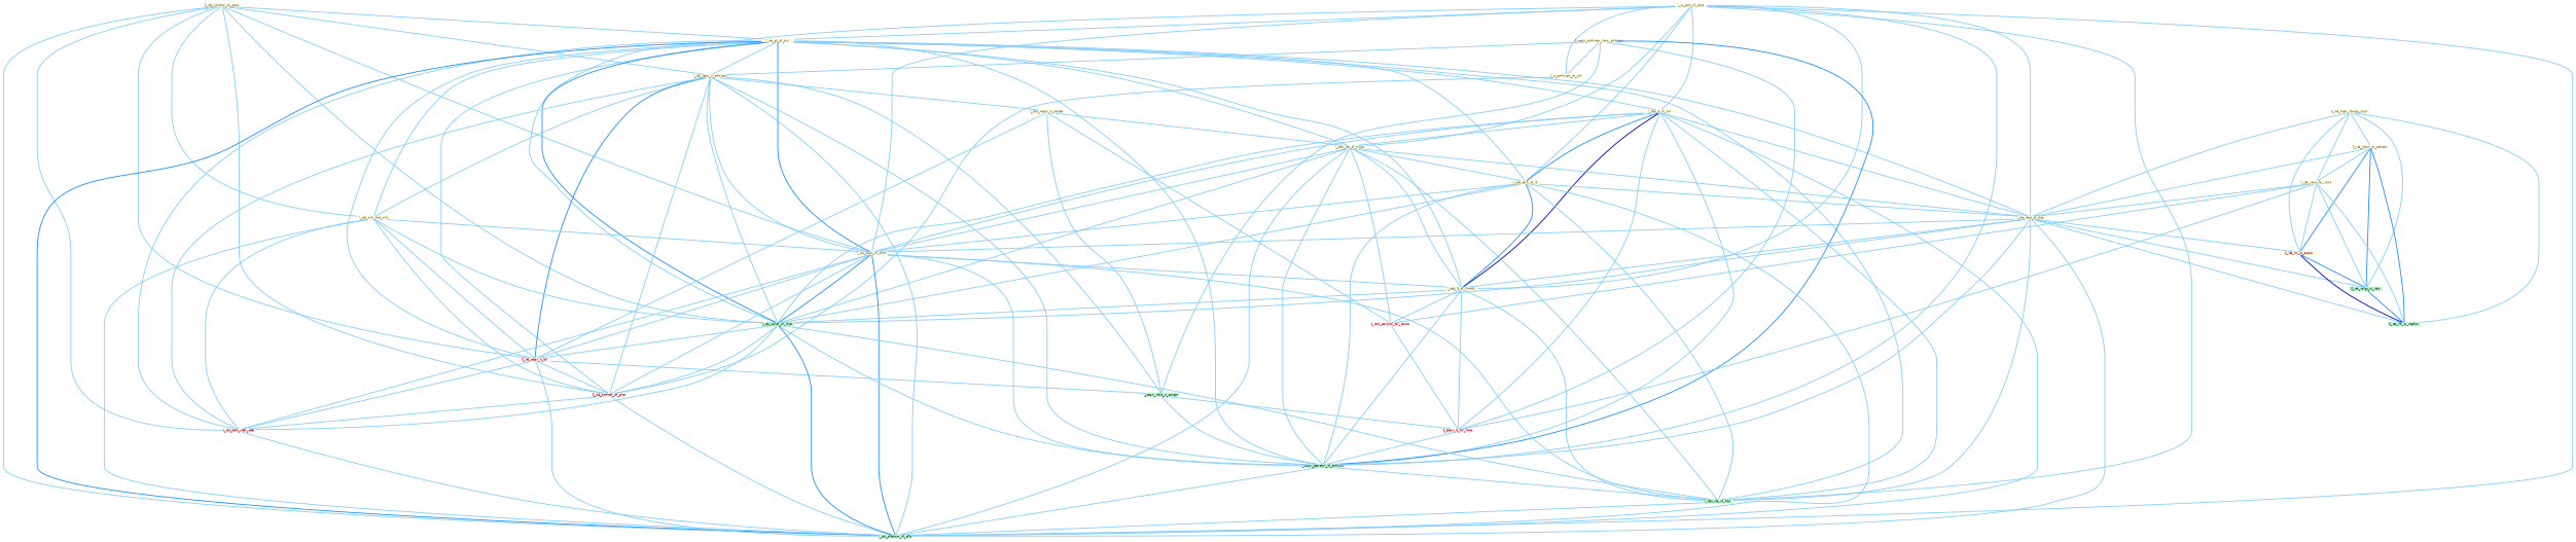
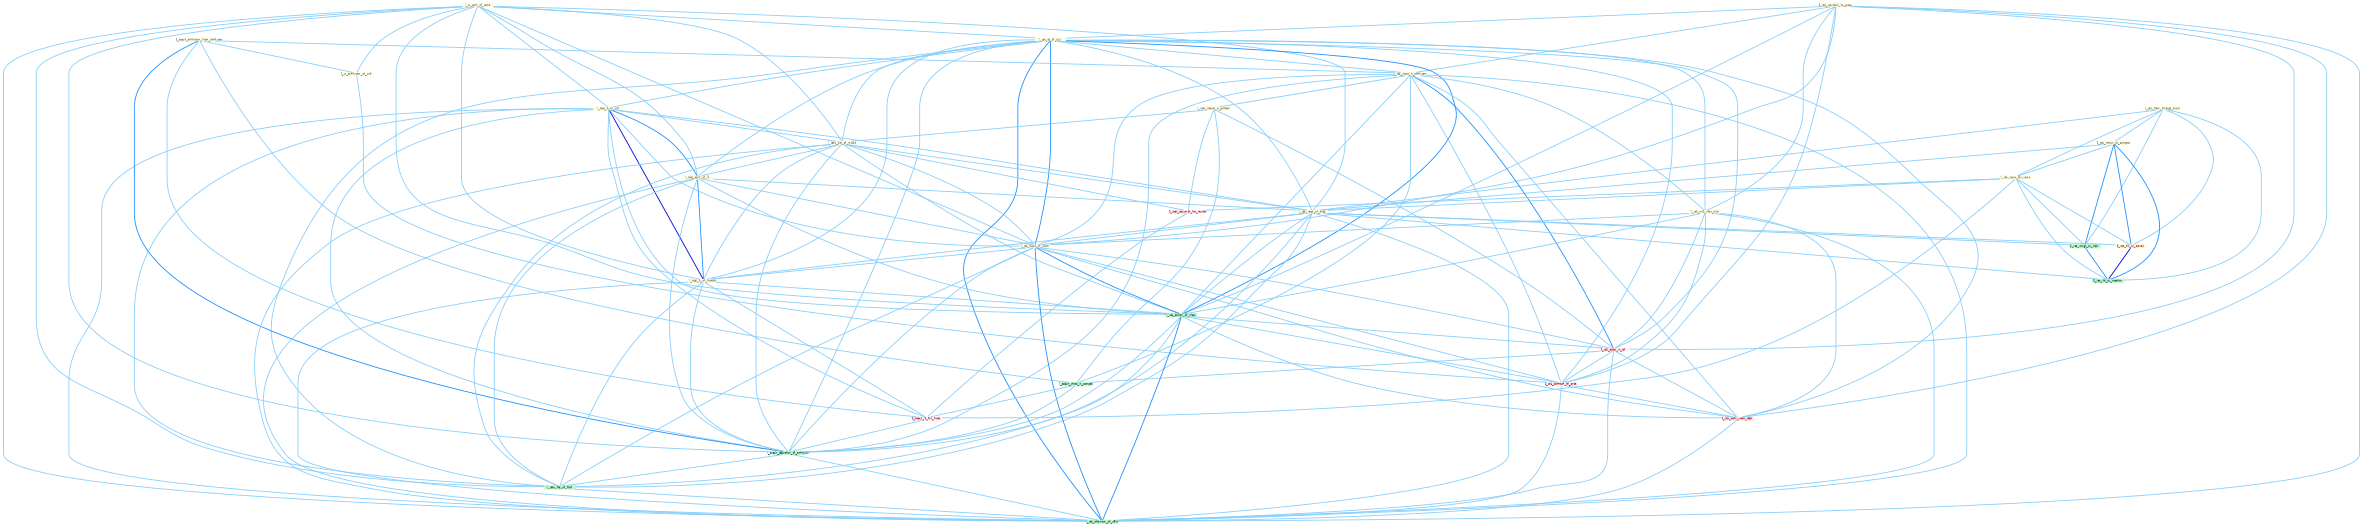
  graph {
    fontname="Patrick Hand"
    node [color="#ffffe0" fixedsize=true fontcolor="#8b7d6b" fontname="Patrick Hand" fontsize=4 shape=polygon style=filled]
    edge [color="#87cefa" fontname="Patrick Hand" w=1]
    "1_us_part_of_name " [height=.06 width=.5]
    "0_see_them_through_disast " [height=.06 width=.5]
    "0_sell_subsidiari_to_group " [height=.06 width=.5]
    "0_see_return_as_compens " [height=.06 width=.5]
    "1_sell_all_of_busi " [height=.06 width=.5]
    "1_hold_%_of_unit " [height=.06 width=.5]
    "0_acquir_entitynam_from_entitynam " [height=.06 width=.5]
    n8 [height=.06 label="0_us_entitynam_at_unit" width=.5]
    "1_sell_share_in_entitynam " [height=.06 width=.5]
    "1_seek_reduct_in_protect " [height=.06 width=.5]
    "1_see_sourc_for_some " [height=.06 width=.5]
    "1_seek_line_of_million " [height=.06 width=.5]
    "1_hold_posit_of_% " [height=.06 width=.5]
    "1_sell_milk_than_milk " [height=.06 width=.5]
    "1_see_veloc_of_drop " [height=.06 width=.5]
    "1_sell_billion_of_asset " [height=.06 width=.5]
    "0_see_thi_as_exercis " [fontcolor="#b22222" height=.06 width=.5]
    "1_hold_%_of_franchis " [height=.06 width=.5]
    "0_seek_classmat_for_reunion " [color="#fff0f5" fontcolor="#b22222" height=.06 width=.5]
    "0_sell_dollar_in_lot " [color="#fff0f5" fontcolor="#b22222" height=.06 width=.5]
    "0_acquir_%_for_franc " [color="#fff0f5" fontcolor="#b22222" height=.06 width=.5]
    "0_sell_contract_at_price " [color="#fff0f5" fontcolor="#b22222" height=.06 width=.5]
    "0_sell_cloth_under_label " [color="#fff0f5" fontcolor="#b22222" height=.06 width=.5]
    "1_sell_basket_of_stock " [color="#BDFCC9" fontcolor="#2f4f4f" height=.06 width=.5]
    "1_acquir_laboratori_of_entitynam " [color="#BDFCC9" fontcolor="#2f4f4f" height=.06 width=.5]
    "1_seen_the_of_that " [color="#BDFCC9" fontcolor="#2f4f4f" height=.06 width=.5]
    "1_sell_othernum_of_offic " [color="#BDFCC9" fontcolor="#2f4f4f" height=.06 width=.5]
    "0_see_resign_as_indic " [color="#BDFCC9" fontcolor="#2f4f4f" height=.06 width=.5]
    "0_see_thi_as_reaction " [color="#BDFCC9" fontcolor="#2f4f4f" height=.06 width=.5]
    "1_acquir_stake_in_compani " [color="#BDFCC9" fontcolor="#2f4f4f" height=.06 width=.5]
    subgraph sub_1 {
      "1_us_part_of_name "
      "0_see_them_through_disast "
      "0_sell_subsidiari_to_group "
      "0_see_return_as_compens "
      "1_sell_all_of_busi "
      "1_hold_%_of_unit "
      "0_acquir_entitynam_from_entitynam "
      n8
      "1_sell_share_in_entitynam "
      "1_seek_reduct_in_protect "
      "1_see_sourc_for_some "
      "1_seek_line_of_million "
      "1_hold_posit_of_% "
      "1_sell_milk_than_milk "
      "1_see_veloc_of_drop "
      "1_sell_billion_of_asset "
      "0_see_thi_as_exercis "
      "1_hold_%_of_franchis "
    }
    subgraph sub_2 {
      "0_seek_classmat_for_reunion "
      "0_sell_dollar_in_lot "
      "0_acquir_%_for_franc "
      "0_sell_contract_at_price "
      "0_sell_cloth_under_label "
    }
    "1_us_part_of_name " -- "1_sell_all_of_busi "
    "1_us_part_of_name " -- "1_hold_%_of_unit "
    "1_us_part_of_name " -- n8
    "1_us_part_of_name " -- "1_seek_line_of_million "
    "1_us_part_of_name " -- "1_hold_posit_of_% "
    "1_us_part_of_name " -- "1_see_veloc_of_drop "
    "1_us_part_of_name " -- "1_sell_billion_of_asset "
    "1_us_part_of_name " -- "1_hold_%_of_franchis "
    "1_us_part_of_name " -- "1_sell_basket_of_stock "
    "1_us_part_of_name " -- "1_acquir_laboratori_of_entitynam "
    "1_us_part_of_name " -- "1_seen_the_of_that "
    "1_us_part_of_name " -- "1_sell_othernum_of_offic "
    "0_see_them_through_disast " -- "0_see_return_as_compens "
    "0_see_them_through_disast " -- "1_see_sourc_for_some "
    "0_see_them_through_disast " -- "1_see_veloc_of_drop "
    "0_see_them_through_disast " -- "0_see_thi_as_exercis "
    "0_see_them_through_disast " -- "0_see_resign_as_indic "
    "0_see_them_through_disast " -- "0_see_thi_as_reaction "
    "0_sell_subsidiari_to_group " -- "1_sell_all_of_busi "
    "0_sell_subsidiari_to_group " -- "1_sell_share_in_entitynam "
    "0_sell_subsidiari_to_group " -- "1_sell_milk_than_milk "
    "0_sell_subsidiari_to_group " -- "1_sell_billion_of_asset "
    "0_sell_subsidiari_to_group " -- "0_sell_dollar_in_lot "
    "0_sell_subsidiari_to_group " -- "0_sell_contract_at_price "
    "0_sell_subsidiari_to_group " -- "0_sell_cloth_under_label "
    "0_sell_subsidiari_to_group " -- "1_sell_basket_of_stock "
    "0_sell_subsidiari_to_group " -- "1_sell_othernum_of_offic "
    "0_see_return_as_compens " -- "1_see_sourc_for_some "
    "0_see_return_as_compens " -- "1_see_veloc_of_drop "
    "0_see_return_as_compens " -- "0_see_thi_as_exercis " [color="#1e90ff" w=2]
    "0_see_return_as_compens " -- "0_see_resign_as_indic " [color="#1e90ff" w=2]
    "0_see_return_as_compens " -- "0_see_thi_as_reaction " [color="#1e90ff" w=2]
    "1_sell_all_of_busi " -- "1_hold_%_of_unit "
    "1_sell_all_of_busi " -- "1_sell_share_in_entitynam "
    "1_sell_all_of_busi " -- "1_seek_line_of_million "
    "1_sell_all_of_busi " -- "1_hold_posit_of_% "
    "1_sell_all_of_busi " -- "1_sell_milk_than_milk "
    "1_sell_all_of_busi " -- "1_see_veloc_of_drop "
    "1_sell_all_of_busi " -- "1_sell_billion_of_asset " [color="#1e90ff" w=2]
    "1_sell_all_of_busi " -- "1_hold_%_of_franchis "
    "1_sell_all_of_busi " -- "0_sell_dollar_in_lot "
    "1_sell_all_of_busi " -- "0_sell_contract_at_price "
    "1_sell_all_of_busi " -- "0_sell_cloth_under_label "
    "1_sell_all_of_busi " -- "1_sell_basket_of_stock " [color="#1e90ff" w=2]
    "1_sell_all_of_busi " -- "1_acquir_laboratori_of_entitynam "
    "1_sell_all_of_busi " -- "1_seen_the_of_that "
    "1_sell_all_of_busi " -- "1_sell_othernum_of_offic " [color="#1e90ff" w=2]
    "1_hold_%_of_unit " -- "1_seek_line_of_million "
    "1_hold_%_of_unit " -- "1_hold_posit_of_% " [color="#1e90ff" w=2]
    "1_hold_%_of_unit " -- "1_see_veloc_of_drop "
    "1_hold_%_of_unit " -- "1_sell_billion_of_asset "
    "1_hold_%_of_unit " -- "1_hold_%_of_franchis " [color="#0000cd" w=3]
    "1_hold_%_of_unit " -- "0_acquir_%_for_franc "
    "1_hold_%_of_unit " -- "1_sell_basket_of_stock "
    "1_hold_%_of_unit " -- "1_acquir_laboratori_of_entitynam "
    "1_hold_%_of_unit " -- "1_seen_the_of_that "
    "1_hold_%_of_unit " -- "1_sell_othernum_of_offic "
    "0_acquir_entitynam_from_entitynam " -- n8
    "0_acquir_entitynam_from_entitynam " -- "1_sell_share_in_entitynam "
    "0_acquir_entitynam_from_entitynam " -- "0_acquir_%_for_franc "
    "0_acquir_entitynam_from_entitynam " -- "1_acquir_laboratori_of_entitynam " [color="#1e90ff" w=2]
    "0_acquir_entitynam_from_entitynam " -- "1_acquir_stake_in_compani "
    n8 -- "0_sell_contract_at_price "
    "1_sell_share_in_entitynam " -- "1_seek_reduct_in_protect "
    "1_sell_share_in_entitynam " -- "1_sell_milk_than_milk "
    "1_sell_share_in_entitynam " -- "1_sell_billion_of_asset "
    "1_sell_share_in_entitynam " -- "0_sell_dollar_in_lot " [color="#1e90ff" w=2]
    "1_sell_share_in_entitynam " -- "0_sell_contract_at_price "
    "1_sell_share_in_entitynam " -- "0_sell_cloth_under_label "
    "1_sell_share_in_entitynam " -- "1_sell_basket_of_stock "
    "1_sell_share_in_entitynam " -- "1_acquir_laboratori_of_entitynam "
    "1_sell_share_in_entitynam " -- "1_sell_othernum_of_offic "
    "1_sell_share_in_entitynam " -- "1_acquir_stake_in_compani "
    "1_seek_reduct_in_protect " -- "1_seek_line_of_million "
    "1_seek_reduct_in_protect " -- "0_seek_classmat_for_reunion "
    "1_seek_reduct_in_protect " -- "0_sell_dollar_in_lot "
    "1_seek_reduct_in_protect " -- "1_acquir_stake_in_compani "
    "1_see_sourc_for_some " -- "1_see_veloc_of_drop "
    "1_see_sourc_for_some " -- "0_see_thi_as_exercis "
    "1_see_sourc_for_some " -- "0_seek_classmat_for_reunion "
    "1_see_sourc_for_some " -- "0_acquir_%_for_franc "
    "1_see_sourc_for_some " -- "0_see_resign_as_indic "
    "1_see_sourc_for_some " -- "0_see_thi_as_reaction "
    "1_seek_line_of_million " -- "1_hold_posit_of_% "
    "1_seek_line_of_million " -- "1_see_veloc_of_drop "
    "1_seek_line_of_million " -- "1_sell_billion_of_asset "
    "1_seek_line_of_million " -- "1_hold_%_of_franchis "
    "1_seek_line_of_million " -- "0_seek_classmat_for_reunion "
    "1_seek_line_of_million " -- "1_sell_basket_of_stock "
    "1_seek_line_of_million " -- "1_acquir_laboratori_of_entitynam "
    "1_seek_line_of_million " -- "1_seen_the_of_that "
    "1_seek_line_of_million " -- "1_sell_othernum_of_offic "
    "1_hold_posit_of_% " -- "1_see_veloc_of_drop "
    "1_hold_posit_of_% " -- "1_sell_billion_of_asset "
    "1_hold_posit_of_% " -- "1_hold_%_of_franchis " [color="#1e90ff" w=2]
    "1_hold_posit_of_% " -- "1_sell_basket_of_stock "
    "1_hold_posit_of_% " -- "1_acquir_laboratori_of_entitynam "
    "1_hold_posit_of_% " -- "1_seen_the_of_that "
    "1_hold_posit_of_% " -- "1_sell_othernum_of_offic "
    "1_sell_milk_than_milk " -- "1_sell_billion_of_asset "
    "1_sell_milk_than_milk " -- "0_sell_dollar_in_lot "
    "1_sell_milk_than_milk " -- "0_sell_contract_at_price "
    "1_sell_milk_than_milk " -- "0_sell_cloth_under_label "
    "1_sell_milk_than_milk " -- "1_sell_basket_of_stock "
    "1_sell_milk_than_milk " -- "1_sell_othernum_of_offic "
    "1_see_veloc_of_drop " -- "1_sell_billion_of_asset "
    "1_see_veloc_of_drop " -- "0_see_thi_as_exercis "
    "1_see_veloc_of_drop " -- "1_hold_%_of_franchis "
    "1_see_veloc_of_drop " -- "1_sell_basket_of_stock "
    "1_see_veloc_of_drop " -- "1_acquir_laboratori_of_entitynam "
    "1_see_veloc_of_drop " -- "1_seen_the_of_that "
    "1_see_veloc_of_drop " -- "1_sell_othernum_of_offic "
    "1_see_veloc_of_drop " -- "0_see_resign_as_indic "
    "1_see_veloc_of_drop " -- "0_see_thi_as_reaction "
    "1_sell_billion_of_asset " -- "1_hold_%_of_franchis "
    "1_sell_billion_of_asset " -- "0_sell_dollar_in_lot "
    "1_sell_billion_of_asset " -- "0_sell_contract_at_price "
    "1_sell_billion_of_asset " -- "0_sell_cloth_under_label "
    "1_sell_billion_of_asset " -- "1_sell_basket_of_stock " [color="#1e90ff" w=2]
    "1_sell_billion_of_asset " -- "1_acquir_laboratori_of_entitynam "
    "1_sell_billion_of_asset " -- "1_seen_the_of_that "
    "1_sell_billion_of_asset " -- "1_sell_othernum_of_offic " [color="#1e90ff" w=2]
-   "0_see_thi_as_exercis " -- "0_see_resign_as_indic " [color="#1e90ff" w=2]
    "0_see_thi_as_exercis " -- "0_see_thi_as_reaction " [color="#0000cd" w=3]
    "1_hold_%_of_franchis " -- "0_acquir_%_for_franc "
    "1_hold_%_of_franchis " -- "1_sell_basket_of_stock "
    "1_hold_%_of_franchis " -- "1_acquir_laboratori_of_entitynam "
    "1_hold_%_of_franchis " -- "1_seen_the_of_that "
-   "1_hold_%_of_franchis " -- "0_seek_classmat_for_reunion "
+   "1_hold_%_of_franchis " -- "1_sell_othernum_of_offic "
    "0_seek_classmat_for_reunion " -- "0_acquir_%_for_franc "
    "0_sell_dollar_in_lot " -- "0_sell_contract_at_price "
    "0_sell_dollar_in_lot " -- "0_sell_cloth_under_label "
    "0_sell_dollar_in_lot " -- "1_sell_othernum_of_offic "
    "0_sell_dollar_in_lot " -- "1_acquir_stake_in_compani "
    "0_acquir_%_for_franc " -- "1_acquir_laboratori_of_entitynam "
    "0_sell_contract_at_price " -- "0_sell_cloth_under_label "
    "0_sell_contract_at_price " -- "1_sell_othernum_of_offic "
    "0_sell_cloth_under_label " -- "1_sell_othernum_of_offic "
    "1_sell_basket_of_stock " -- "0_sell_dollar_in_lot "
    "1_sell_basket_of_stock " -- "0_sell_contract_at_price "
    "1_sell_basket_of_stock " -- "0_sell_cloth_under_label "
    "1_sell_basket_of_stock " -- "1_acquir_laboratori_of_entitynam "
    "1_sell_basket_of_stock " -- "1_seen_the_of_that "
    "1_sell_basket_of_stock " -- "1_sell_othernum_of_offic " [color="#1e90ff" w=2]
    "1_acquir_laboratori_of_entitynam " -- "1_seen_the_of_that "
    "1_acquir_laboratori_of_entitynam " -- "1_sell_othernum_of_offic "
    "1_seen_the_of_that " -- "1_sell_othernum_of_offic "
    "0_see_resign_as_indic " -- "0_see_thi_as_reaction " [color="#1e90ff" w=2]
    "1_acquir_stake_in_compani " -- "0_acquir_%_for_franc "
    "1_acquir_stake_in_compani " -- "1_acquir_laboratori_of_entitynam "
  }
